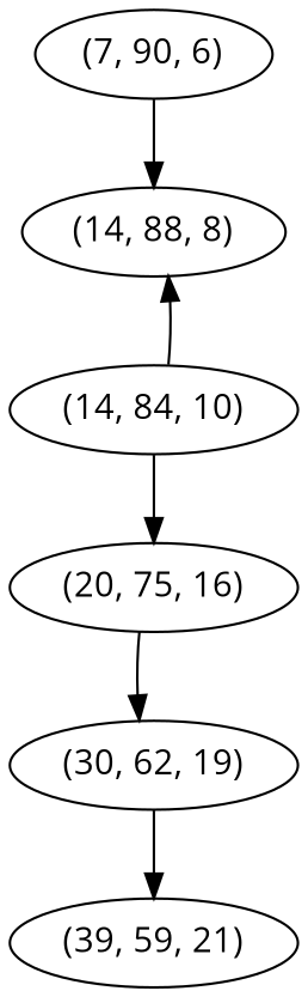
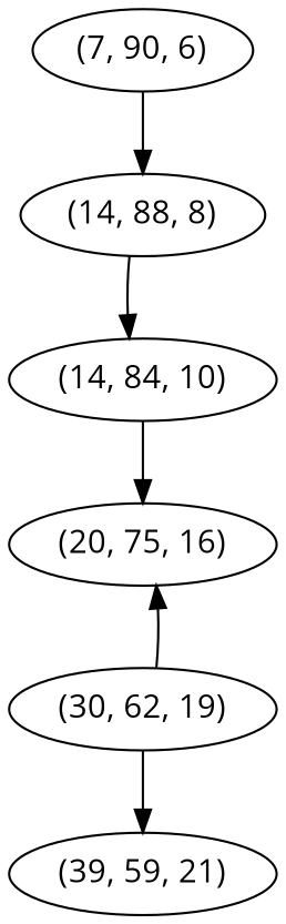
  digraph {
    fontname="Open Sans"
    node [fontname="Open Sans"]
    edge [fontname="Open Sans"]
    n1 [label="(14, 88, 8)"]
    "(7, 90, 6)"
    "(14, 84, 10)"
    "(20, 75, 16)"
    n5 [label="(30, 62, 19)"]
    "(39, 59, 21)"
-   "(14, 84, 10)" -> n1
+   n1 -> "(14, 84, 10)"
    "(7, 90, 6)" -> n1
    "(14, 84, 10)" -> "(20, 75, 16)"
-   "(20, 75, 16)" -> n5
+   n5 -> "(20, 75, 16)"
    n5 -> "(39, 59, 21)"
  }
